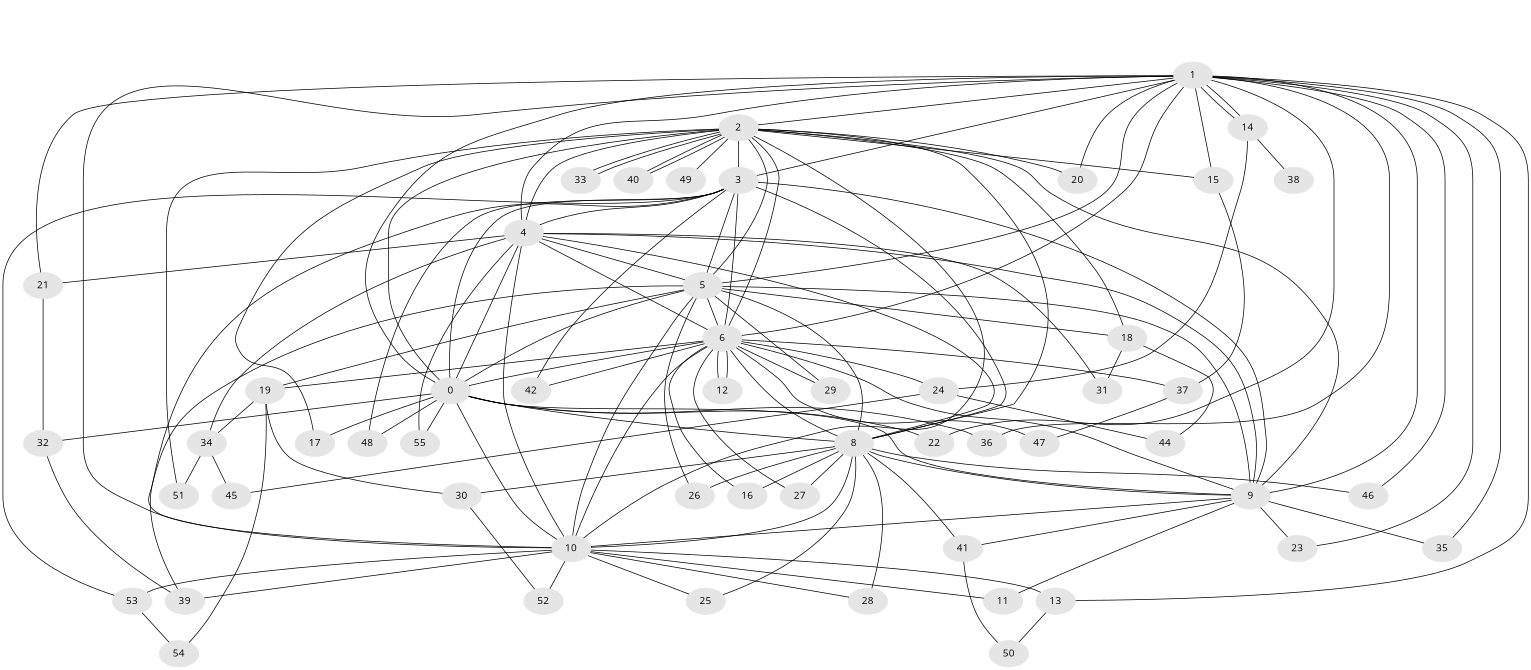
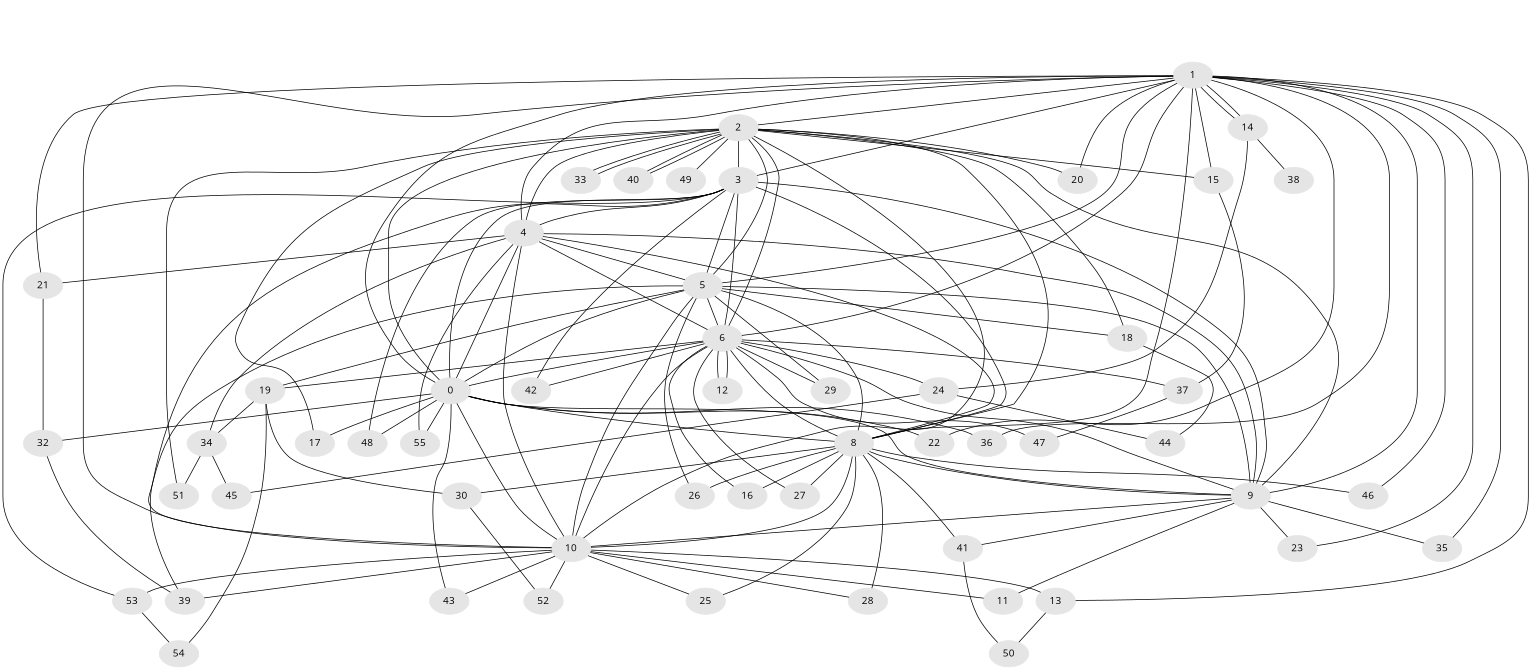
  graph {
    fontname="Open Sans"
    node [color=gray90 fontname="Open Sans" style=filled]
    edge [fontname="Open Sans"]
    1
    2
    3
    4
    5
    6
    n7 [label=0]
    8
    9
    10
    13
    14
    15
    20
    21
    22
    23
    35
    36
    46
    17
    18
    33
    40
    49
    51
    42
    48
    53
-   31
    34
    55
    19
    26
    29
    39
    12
    16
    24
    27
    37
    47
    32
+   43
    25
    28
    30
    41
    11
    52
    50
    38
    44
    54
    45
    1 -- 2
    1 -- 3
    1 -- 4
    1 -- 5
    1 -- 6
    1 -- n7
+   1 -- 8
    1 -- 9
    1 -- 10
    1 -- 13
    1 -- 14
    1 -- 14
    1 -- 15
    1 -- 20
    1 -- 21
    1 -- 22
    1 -- 23
    1 -- 35
    1 -- 36
    1 -- 46
    2 -- 3
    2 -- 4
    2 -- 5
    2 -- 6
    2 -- n7
    2 -- 8
    2 -- 9
    2 -- 10
    2 -- 15
    2 -- 20
    2 -- 17
    2 -- 18
    2 -- 33
    2 -- 33
    2 -- 40
    2 -- 40
    2 -- 49
    2 -- 51
    3 -- 4
    3 -- 5
    3 -- 6
    3 -- n7
    3 -- 8
    3 -- 9
    3 -- 10
    3 -- 42
    3 -- 48
    3 -- 53
    4 -- 5
    4 -- 6
    4 -- n7
    4 -- 8
    4 -- 9
    4 -- 10
    4 -- 21
-   4 -- 31
    4 -- 34
    4 -- 55
    5 -- 6
    5 -- n7
    5 -- 8
    5 -- 9
    5 -- 10
    5 -- 18
    5 -- 19
    5 -- 26
    5 -- 29
    5 -- 39
    6 -- n7
    6 -- 8
    6 -- 9
    6 -- 10
    6 -- 42
    6 -- 19
    6 -- 29
    6 -- 12
    6 -- 12
    6 -- 16
    6 -- 24
    6 -- 27
    6 -- 37
    6 -- 47
    n7 -- 8
    n7 -- 9
    n7 -- 10
    n7 -- 22
    n7 -- 36
    n7 -- 17
    n7 -- 48
    n7 -- 55
    n7 -- 32
+   n7 -- 43
    8 -- 9
    8 -- 10
    8 -- 46
    8 -- 26
    8 -- 16
    8 -- 27
    8 -- 25
    8 -- 28
    8 -- 30
    8 -- 41
    9 -- 10
    9 -- 23
    9 -- 35
    9 -- 41
    9 -- 11
    10 -- 13
    10 -- 53
    10 -- 39
+   10 -- 43
    10 -- 25
    10 -- 28
    10 -- 11
    10 -- 52
    13 -- 50
    14 -- 24
    14 -- 38
    15 -- 37
    21 -- 32
-   18 -- 31
    18 -- 44
    53 -- 54
    34 -- 51
    34 -- 45
    19 -- 34
    19 -- 30
    19 -- 54
    24 -- 44
    24 -- 45
    37 -- 47
    32 -- 39
    30 -- 52
    41 -- 50
  }
